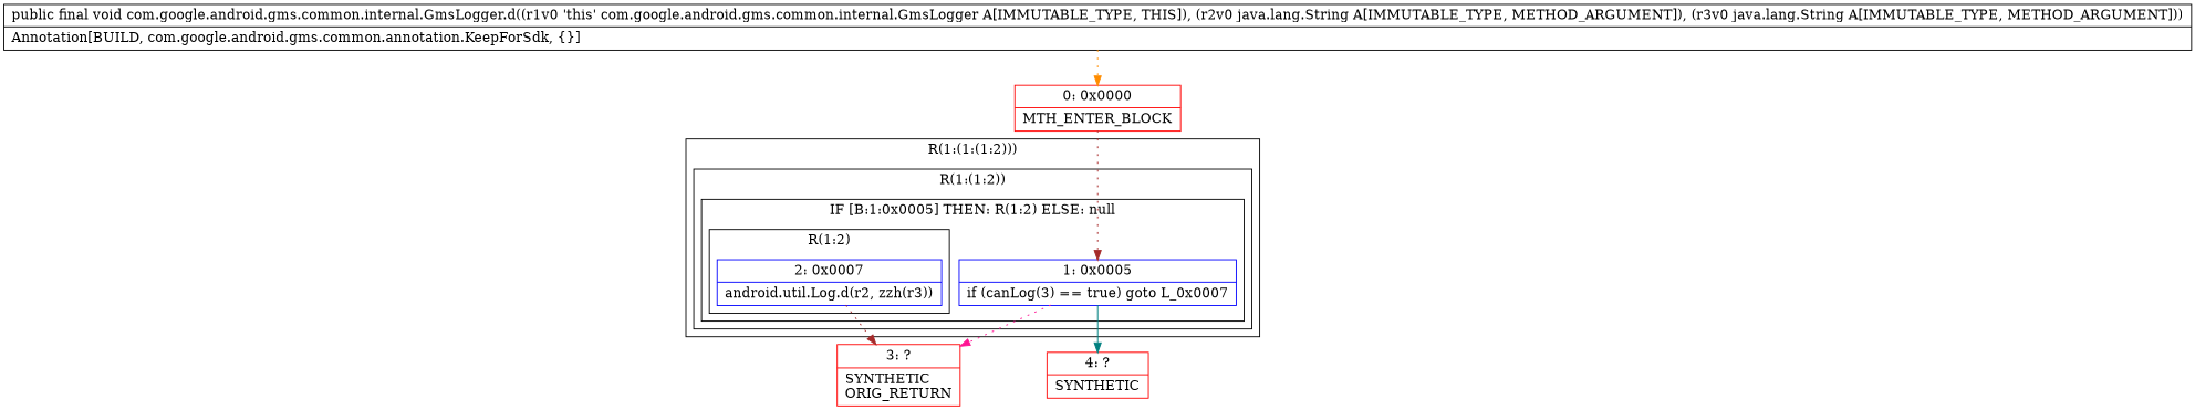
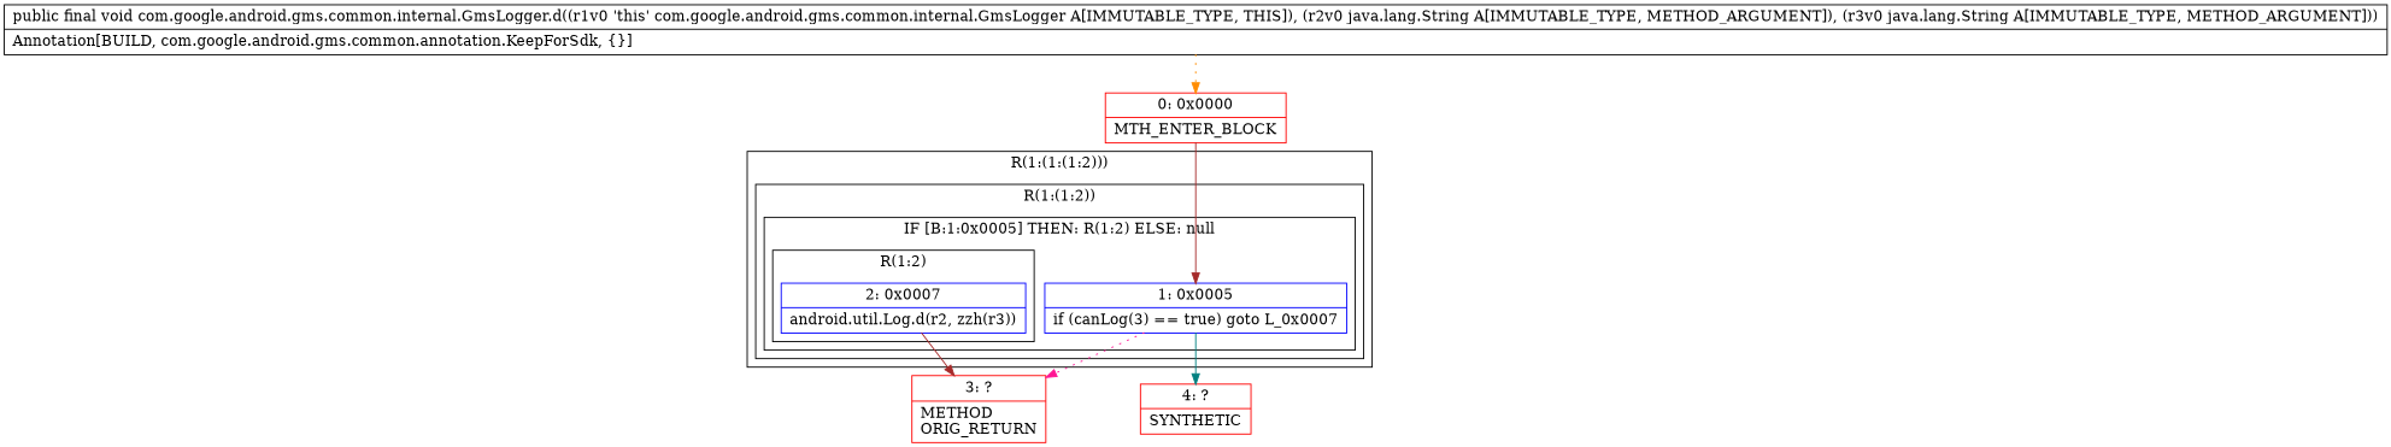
  digraph {
    node [color=red shape=record]
    edge [color=brown style=dotted]
    n1 [color=blue label="{2\:\ 0x0007|android.util.Log.d(r2, zzh(r3))\l}"]
    n2 [color=blue label="{1\:\ 0x0005|if (canLog(3) == true) goto L_0x0007\l}"]
-   n3 [label="{3\:\ ?|SYNTHETIC\lORIG_RETURN\l}"]
+   n3 [label="{3\:\ ?|METHOD\lORIG_RETURN\l}"]
    n4 [label="{4\:\ ?|SYNTHETIC\l}"]
    n5 [label="{0\:\ 0x0000|MTH_ENTER_BLOCK\l}"]
    n6 [label="{public final void com.google.android.gms.common.internal.GmsLogger.d((r1v0 'this' com.google.android.gms.common.internal.GmsLogger A[IMMUTABLE_TYPE, THIS]), (r2v0 java.lang.String A[IMMUTABLE_TYPE, METHOD_ARGUMENT]), (r3v0 java.lang.String A[IMMUTABLE_TYPE, METHOD_ARGUMENT]))  | Annotation[BUILD, com.google.android.gms.common.annotation.KeepForSdk, \{\}]\l}" color=""]
    subgraph cluster_1 {
      label="R(1:(1:(1:2)))"
      subgraph cluster_2 {
        label="R(1:(1:2))"
        subgraph cluster_3 {
          label="IF [B:1:0x0005] THEN: R(1:2) ELSE: null"
          n2
          subgraph cluster_4 {
            label="R(1:2)"
            n1
          }
        }
      }
    }
-   n1 -> n3
+   n1 -> n3 [style=solid]
    n2 -> n3 [color=deeppink]
    n2 -> n4 [color=teal style=solid]
-   n5 -> n2
+   n5 -> n2 [style=solid]
    n6 -> n5 [color=darkorange]
  }
